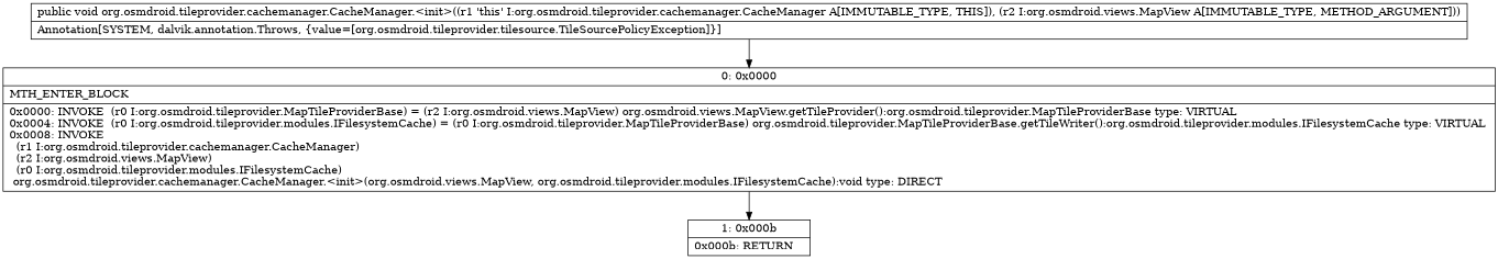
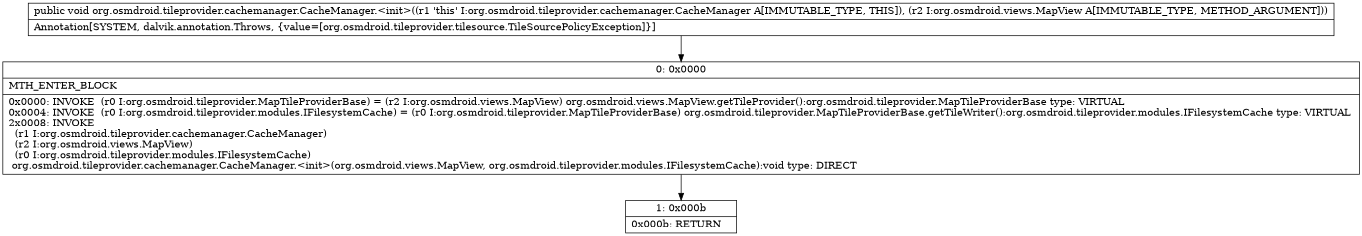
  digraph {
    node [shape=record]
-   n1 [label="{0\:\ 0x0000|MTH_ENTER_BLOCK\l|0x0000: INVOKE  (r0 I:org.osmdroid.tileprovider.MapTileProviderBase) = (r2 I:org.osmdroid.views.MapView) org.osmdroid.views.MapView.getTileProvider():org.osmdroid.tileprovider.MapTileProviderBase type: VIRTUAL \l0x0004: INVOKE  (r0 I:org.osmdroid.tileprovider.modules.IFilesystemCache) = (r0 I:org.osmdroid.tileprovider.MapTileProviderBase) org.osmdroid.tileprovider.MapTileProviderBase.getTileWriter():org.osmdroid.tileprovider.modules.IFilesystemCache type: VIRTUAL \l0x0008: INVOKE  \l  (r1 I:org.osmdroid.tileprovider.cachemanager.CacheManager)\l  (r2 I:org.osmdroid.views.MapView)\l  (r0 I:org.osmdroid.tileprovider.modules.IFilesystemCache)\l org.osmdroid.tileprovider.cachemanager.CacheManager.\<init\>(org.osmdroid.views.MapView, org.osmdroid.tileprovider.modules.IFilesystemCache):void type: DIRECT \l}"]
+   n1 [label="{0\:\ 0x0000|MTH_ENTER_BLOCK\l|0x0000: INVOKE  (r0 I:org.osmdroid.tileprovider.MapTileProviderBase) = (r2 I:org.osmdroid.views.MapView) org.osmdroid.views.MapView.getTileProvider():org.osmdroid.tileprovider.MapTileProviderBase type: VIRTUAL \l0x0004: INVOKE  (r0 I:org.osmdroid.tileprovider.modules.IFilesystemCache) = (r0 I:org.osmdroid.tileprovider.MapTileProviderBase) org.osmdroid.tileprovider.MapTileProviderBase.getTileWriter():org.osmdroid.tileprovider.modules.IFilesystemCache type: VIRTUAL \l2x0008: INVOKE  \l  (r1 I:org.osmdroid.tileprovider.cachemanager.CacheManager)\l  (r2 I:org.osmdroid.views.MapView)\l  (r0 I:org.osmdroid.tileprovider.modules.IFilesystemCache)\l org.osmdroid.tileprovider.cachemanager.CacheManager.\<init\>(org.osmdroid.views.MapView, org.osmdroid.tileprovider.modules.IFilesystemCache):void type: DIRECT \l}"]
    n2 [label="{1\:\ 0x000b|0x000b: RETURN   \l}"]
    n3 [label="{public void org.osmdroid.tileprovider.cachemanager.CacheManager.\<init\>((r1 'this' I:org.osmdroid.tileprovider.cachemanager.CacheManager A[IMMUTABLE_TYPE, THIS]), (r2 I:org.osmdroid.views.MapView A[IMMUTABLE_TYPE, METHOD_ARGUMENT]))  | Annotation[SYSTEM, dalvik.annotation.Throws, \{value=[org.osmdroid.tileprovider.tilesource.TileSourcePolicyException]\}]\l}"]
    n1 -> n2
    n3 -> n1
  }
